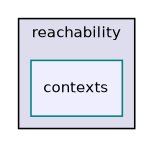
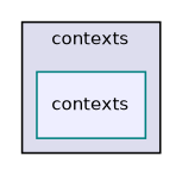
  digraph {
    compound=true
    rankdir=LR
    n1 [fillcolor="#eeeeff" fontname=Helvetica fontsize=10 label=contexts pencolor=black shape=box style=filled color=teal]
    subgraph cluster_1 {
      bgcolor="#ddddee"
      fontname=Helvetica
      fontsize=10
-     label=reachability
+     label=contexts
      pencolor=black
      n1
    }
  }
